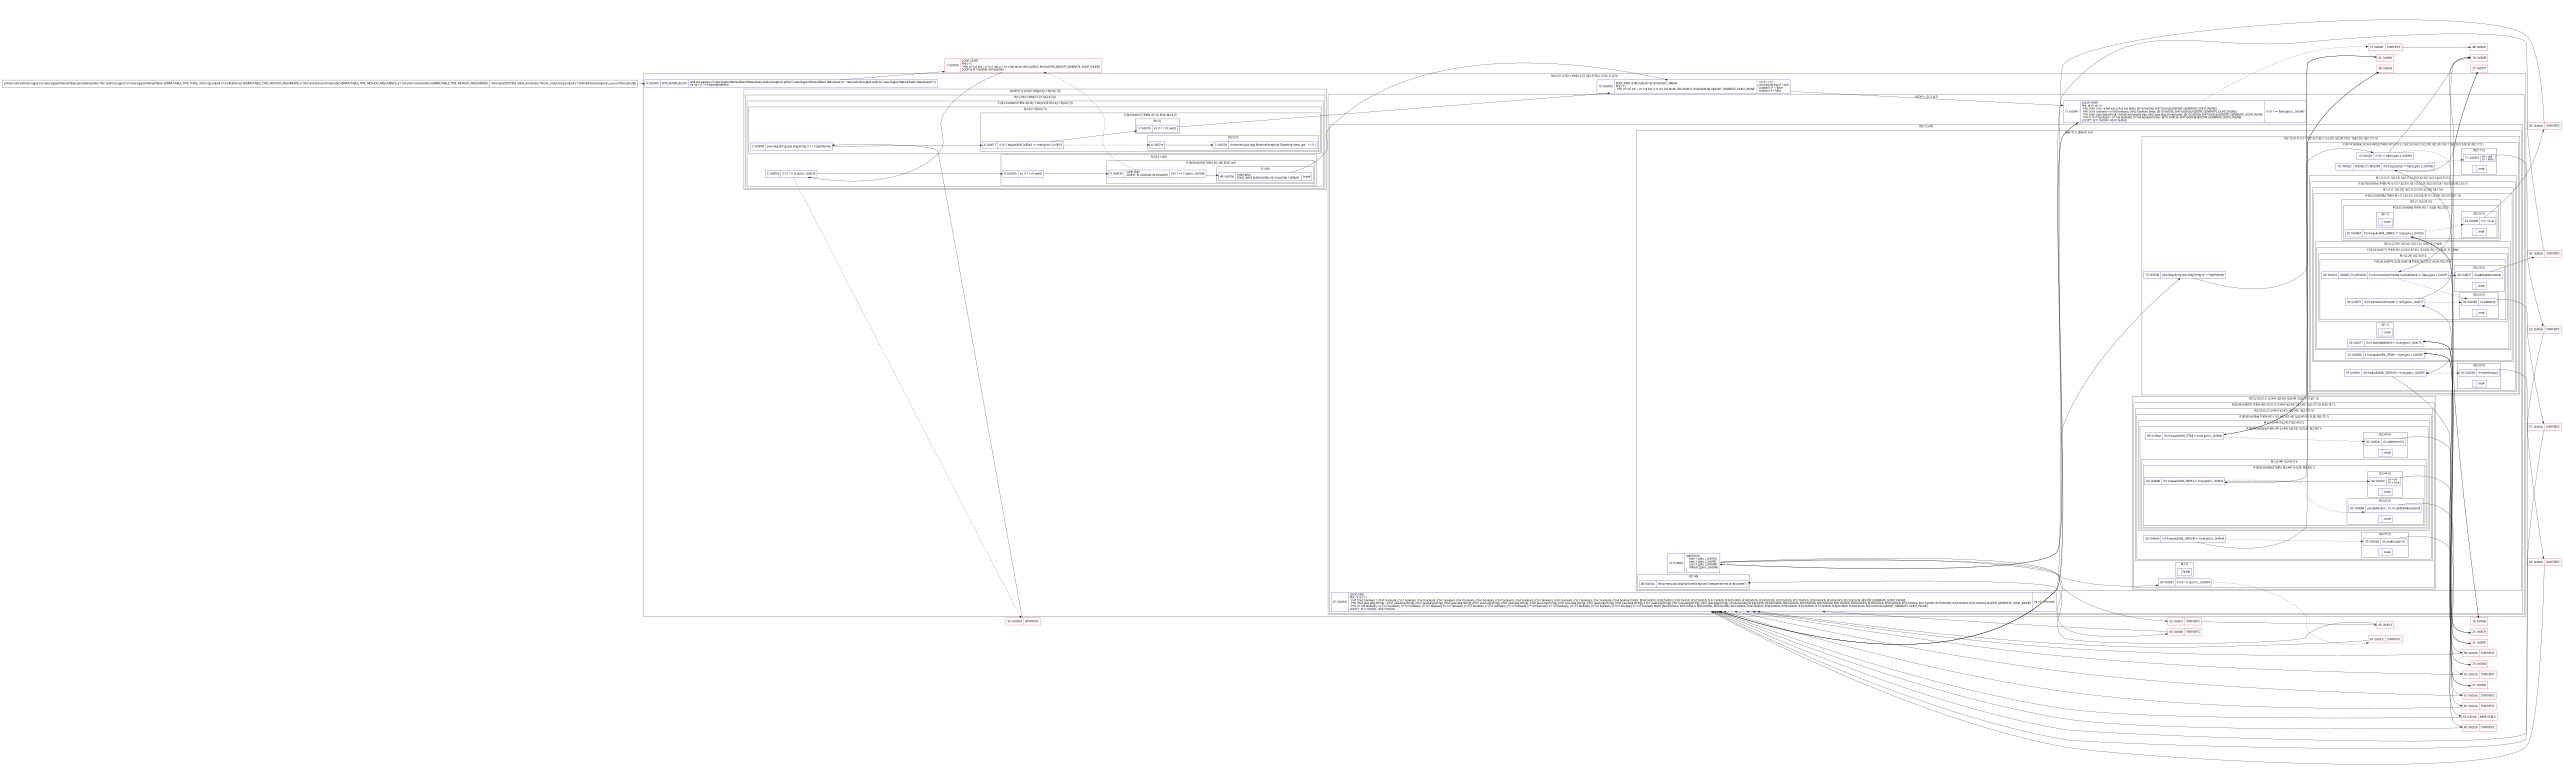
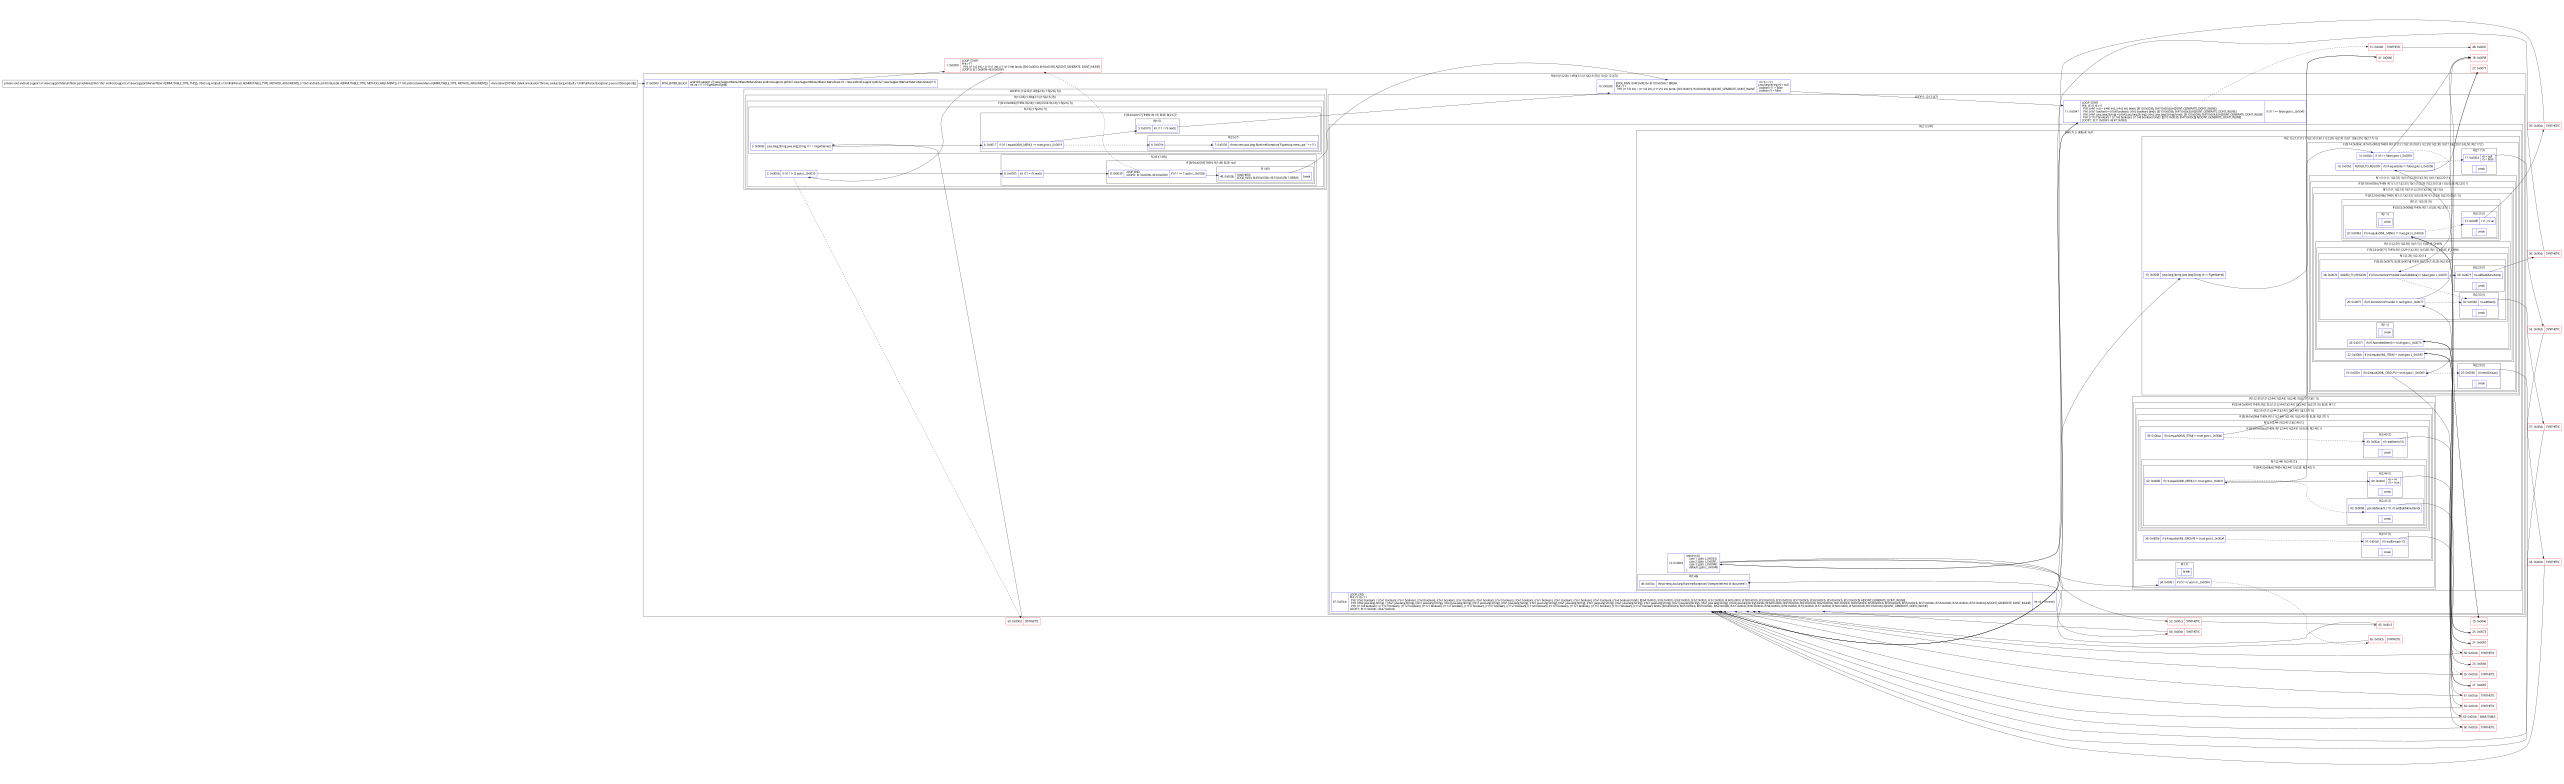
  digraph {
    fontname="Open Sans"
    rankdir=LR
    node [color=blue fontname="Open Sans" shape=record]
    edge [fontname="Open Sans"]
    n1 [label="{49\:\ 0x003b|SYNTHETIC\lEDGE_INSN: B:49:0x003b\-\>B:10:0x003b ?: BREAK  \l|break\l}"]
    n2 [label="{9\:\ 0x0039|LOOP_END\lLOOP:0: B:1:0x0009\-\>B:9:0x0039\l|if (r11 == 1) goto L_0x003b\l}"]
    n3 [label="{8\:\ 0x0035|int r11 = r9.next()\l}"]
    n4 [label="{5\:\ 0x0019|int r11 = r9.next()\l}"]
    n5 [label="{6\:\ 0x001e}"]
    n6 [label="{7\:\ 0x0034|throw new java.lang.RuntimeException(\"Expecting menu, got \" + r11)\l}"]
    n7 [label="{4\:\ 0x0017|if (r11.equals(XML_MENU) == true) goto L_0x0019\l}"]
    n8 [label="{3\:\ 0x000d|java.lang.String java.lang.String r11 = r9.getName()\l}"]
    n9 [label="{2\:\ 0x000b|if (r11 != 2) goto L_0x0035\l}"]
    n10 [label="{46\:\ 0x00ca|throw new java.lang.RuntimeException(\"Unexpected end of document\")\l}"]
    n11 [label="{44\:\ 0x00c0|r6 = r4\lr5 = true\l}"]
    n12 [label="{|break\l}"]
    n13 [label="{43\:\ 0x00b8|parseMenu(r9, r10, r0.addSubMenuItem())\l}"]
    n14 [label="{|break\l}"]
    n15 [label="{42\:\ 0x00b6|if (r4.equals(XML_MENU) != true) goto L_0x00c0\l}"]
    n16 [label="{40\:\ 0x00ac|r0.readItem(r10)\l}"]
    n17 [label="{|break\l}"]
    n18 [label="{39\:\ 0x00aa|if (r4.equals(XML_ITEM) != true) goto L_0x00b0\l}"]
    n19 [label="{37\:\ 0x00a0|r0.readGroup(r10)\l}"]
    n20 [label="{|break\l}"]
    n21 [label="{36\:\ 0x009e|if (r4.equals(XML_GROUP) != true) goto L_0x00a4\l}"]
    n22 [label="{|break\l}"]
    n23 [label="{34\:\ 0x0091|if (r5 != true) int L_0x0094\l}"]
    n24 [label="{|break\l}"]
    n25 [label="{33\:\ 0x008f|r11 = true\l}"]
    n26 [label="{|break\l}"]
    n27 [label="{32\:\ 0x008d|if (r4.equals(XML_MENU) != true) goto L_0x00cb\l}"]
    n28 [label="{29\:\ 0x007f|r0.addSubMenuItem()\l}"]
    n29 [label="{|break\l}"]
    n30 [label="{30\:\ 0x0083|r0.addItem()\l}"]
    n31 [label="{|break\l}"]
    n32 [label="{26\:\ 0x0075|if (r0.itemActionProvider != null) goto L_0x0077\l}"]
    n33 [label="{28\:\ 0x007d|ADDED_TO_REGION\l|if (r0.itemActionProvider.hasSubMenu() != false) goto L_0x007f\l}"]
    n34 [label="{|break\l}"]
    n35 [label="{24\:\ 0x0071|if (r0.hasAddedItem() != true) goto L_0x0073\l}"]
    n36 [label="{22\:\ 0x006b|if (r4.equals(XML_ITEM) != true) goto L_0x0087\l}"]
    n37 [label="{20\:\ 0x0060|r0.resetGroup()\l}"]
    n38 [label="{|break\l}"]
    n39 [label="{19\:\ 0x005e|if (r4.equals(XML_GROUP) != true) goto L_0x0065\l}"]
    n40 [label="{17\:\ 0x0054|r6 = null\lr5 = false\l}"]
    n41 [label="{|break\l}"]
    n42 [label="{14\:\ 0x004c|if (r5 == false) goto L_0x0058\l}"]
    n43 [label="{16\:\ 0x0052|ADDED_TO_REGION\l|if (r4.equals(r6) == false) goto L_0x0058\l}"]
    n44 [label="{13\:\ 0x0048|java.lang.String java.lang.String r4 = r9.getName()\l}"]
    n45 [label="{12\:\ 0x0043|switch(r4) \{\l    case 1: goto L_0x00c3;\l    case 2: goto L_0x0091;\l    case 3: goto L_0x0048;\l    default: goto L_0x0046;\l\}\l}"]
    n46 [label="{47\:\ 0x00cb|LOOP_END\lPHI: r5 r6 r11 \l  PHI: (r5v2 boolean) = (r5v1 boolean), (r5v1 boolean), (r5v3 boolean), (r5v1 boolean), (r5v1 boolean), (r5v1 boolean), (r5v1 boolean), (r5v1 boolean), (r5v1 boolean), (r5v1 boolean), (r5v1 boolean), (r5v1 boolean), (r5v4 boolean) binds: [B:64:0x00cb, B:65:0x00cb, B:63:0x00cb, B:62:0x00cb, B:61:0x00cb, B:60:0x00cb, B:58:0x00cb, B:59:0x00cb, B:55:0x00cb, B:57:0x00cb, B:56:0x00cb, B:54:0x00cb, B:53:0x00cb] A[DONT_GENERATE, DONT_INLINE]\l  PHI: (r6v2 java.lang.String) = (r6v1 java.lang.String), (r6v1 java.lang.String), (r6v3 java.lang.String), (r6v1 java.lang.String), (r6v1 java.lang.String), (r6v1 java.lang.String), (r6v1 java.lang.String), (r6v1 java.lang.String), (r6v1 java.lang.String), (r6v1 java.lang.String), (r6v1 java.lang.String), (r6v1 java.lang.String), (r6v4 java.lang.String) binds: [B:64:0x00cb, B:65:0x00cb, B:63:0x00cb, B:62:0x00cb, B:61:0x00cb, B:60:0x00cb, B:58:0x00cb, B:59:0x00cb, B:55:0x00cb, B:57:0x00cb, B:56:0x00cb, B:54:0x00cb, B:53:0x00cb] A[DONT_GENERATE, DONT_INLINE]\l  PHI: (r11v8 boolean) = (r11v7 boolean), (r11v7 boolean), (r11v7 boolean), (r11v7 boolean), (r11v7 boolean), (r11v7 boolean), (r11v7 boolean), (r11v9 boolean), (r11v7 boolean), (r11v7 boolean), (r11v7 boolean), (r11v7 boolean), (r11v7 boolean) binds: [B:64:0x00cb, B:65:0x00cb, B:63:0x00cb, B:62:0x00cb, B:61:0x00cb, B:60:0x00cb, B:58:0x00cb, B:59:0x00cb, B:55:0x00cb, B:57:0x00cb, B:56:0x00cb, B:54:0x00cb, B:53:0x00cb] A[DONT_GENERATE, DONT_INLINE]\lLOOP:1: B:11:0x0041\-\>B:47:0x00cb\l|int r4 = r9.next()\l}"]
    n47 [label="{11\:\ 0x0041|LOOP_START\lPHI: r4 r5 r6 r11 \l  PHI: (r4v1 int) = (r4v0 int), (r4v2 int) binds: [B:10:0x003b, B:47:0x00cb] A[DONT_GENERATE, DONT_INLINE]\l  PHI: (r5v1 boolean) = (r5v0 boolean), (r5v2 boolean) binds: [B:10:0x003b, B:47:0x00cb] A[DONT_GENERATE, DONT_INLINE]\l  PHI: (r6v1 java.lang.String) = (r6v0 java.lang.String), (r6v2 java.lang.String) binds: [B:10:0x003b, B:47:0x00cb] A[DONT_GENERATE, DONT_INLINE]\l  PHI: (r11v7 boolean) = (r11v6 boolean), (r11v8 boolean) binds: [B:10:0x003b, B:47:0x00cb] A[DONT_GENERATE, DONT_INLINE]\lLOOP:1: B:11:0x0041\-\>B:47:0x00cb\l|if (r11 == false) goto L_0x0043\l}"]
-   n48 [label="{0\:\ 0x0000|MTH_ENTER_BLOCK\l|android.support.v7.view.SupportMenuInflater$MenuState android.support.p003v7.view.SupportMenuInflater.MenuState r0 = new android.support.p003v7.view.SupportMenuInflater.MenuState(r11)\lint int r11 = r9.hasAddedItem()\l}"]
+   n48 [label="{0\:\ 0x0000|MTH_ENTER_BLOCK\l|android.support.v7.view.SupportMenuInflater$MenuState android.support.p003v7.view.SupportMenuInflater.MenuState r0 = new android.support.p003v7.view.SupportMenuInflater.MenuState(r11)\lint int r11 = r9.getEventType()\l}"]
    n49 [label="{10\:\ 0x003b|EDGE_INSN: B:49:0x003b\-\>B:10:0x003b ?: BREAK  \lPHI: r11 \l  PHI: (r11v5 int) = (r11v4 int), (r11v10 int) binds: [B:5:0x0019, B:49:0x003b] A[DONT_GENERATE, DONT_INLINE]\l|int r4 = r11\ljava.lang.String r6 = null\lboolean r11 = false\lboolean r5 = false\l}"]
    n50 [color=red label="{1\:\ 0x0009|LOOP_START\lPHI: r11 \l  PHI: (r11v2 int) = (r11v1 int), (r11v10 int) binds: [B:0:0x0000, B:9:0x0039] A[DONT_GENERATE, DONT_INLINE]\lLOOP:0: B:1:0x0009\-\>B:9:0x0039\l}"]
    n51 [color=red label="{50\:\ 0x000d|SYNTHETIC\l}"]
    n52 [color=red label="{63\:\ 0x00cb|SYNTHETIC\l}"]
    n53 [color=red label="{62\:\ 0x00cb|IMMUTABLE\l}"]
    n54 [color=red label="{61\:\ 0x00cb|SYNTHETIC\l}"]
    n55 [color=red label="{41\:\ 0x00b0}"]
    n56 [color=red label="{60\:\ 0x00cb|SYNTHETIC\l}"]
-   n57 [color=red label="{38\:\ 0x00a4}"]
    n58 [color=red label="{65\:\ 0x00cb|SYNTHETIC\l}"]
    n59 [color=red label="{59\:\ 0x00cb|SYNTHETIC\l}"]
    n60 [color=red label="{58\:\ 0x00cb|SYNTHETIC\l}"]
    n61 [color=red label="{56\:\ 0x00cb|SYNTHETIC\l}"]
    n62 [color=red label="{57\:\ 0x00cb|SYNTHETIC\l}"]
    n63 [color=red label="{27\:\ 0x0077}"]
    n64 [color=red label="{25\:\ 0x0073}"]
    n65 [color=red label="{55\:\ 0x00cb|SYNTHETIC\l}"]
    n66 [color=red label="{23\:\ 0x006d}"]
    n67 [color=red label="{31\:\ 0x0087}"]
    n68 [color=red label="{54\:\ 0x00cb|SYNTHETIC\l}"]
    n69 [color=red label="{21\:\ 0x0065}"]
    n70 [color=red label="{53\:\ 0x00cb|SYNTHETIC\l}"]
    n71 [color=red label="{15\:\ 0x004e}"]
    n72 [color=red label="{18\:\ 0x0058}"]
    n73 [color=red label="{52\:\ 0x00c3|SYNTHETIC\l}"]
    n74 [color=red label="{64\:\ 0x00cb|SYNTHETIC\l}"]
    n75 [color=red label="{51\:\ 0x00d1|SYNTHETIC\l}"]
    n76 [color=red label="{48\:\ 0x00d1}"]
    n77 [color=red label="{45\:\ 0x00c3}"]
    n78 [label="{private void android.support.v7.view.SupportMenuInflater.parseMenu((r8v0 'this' android.support.v7.view.SupportMenuInflater A[IMMUTABLE_TYPE, THIS]), (r9v0 org.xmlpull.v1.XmlPullParser A[IMMUTABLE_TYPE, METHOD_ARGUMENT]), (r10v0 android.util.AttributeSet A[IMMUTABLE_TYPE, METHOD_ARGUMENT]), (r11v0 android.view.Menu A[IMMUTABLE_TYPE, METHOD_ARGUMENT]))  | Annotation[SYSTEM, dalvik.annotation.Throws, \{value=[org.xmlpull.v1.XmlPullParserException, java.io.IOException]\}]\l}" color=""]
    subgraph cluster_1 {
      label="R(4:0|(1:(2:8|(1:49))(2:3|(1:5)(2:6|7)))|10|(2:12|47))"
      n48
      n49
      subgraph cluster_2 {
        label="LOOP:0: (1:(2:8|(1:49))(2:3|(1:5)(2:6|7)))"
        subgraph cluster_3 {
          label="R(1:(2:8|(1:49))(2:3|(1:5)(2:6|7)))"
          subgraph cluster_4 {
            label="IF [B:2:0x000b] THEN: R(2:8|(1:49)) ELSE: R(2:3|(1:5)(2:6|7))"
            n9
            subgraph cluster_5 {
              label="R(2:8|(1:49))"
              n3
              subgraph cluster_6 {
                label="IF [B:9:0x0039] THEN: R(1:49) ELSE: null"
                n2
                subgraph cluster_7 {
                  label="R(1:49)"
                  n1
                }
              }
            }
            subgraph cluster_8 {
              label="R(2:3|(1:5)(2:6|7))"
              n8
              subgraph cluster_9 {
                label="IF [B:4:0x0017] THEN: R(1:5) ELSE: R(2:6|7)"
                n7
                subgraph cluster_10 {
                  label="R(1:5)"
                  n4
                }
                subgraph cluster_11 {
                  label="R(2:6|7)"
                  n5
                  n6
                }
              }
            }
          }
        }
      }
      subgraph cluster_12 {
        label="LOOP:1: (2:12|47)"
        n47
        subgraph cluster_13 {
          label="R(2:12|47)"
          n46
          subgraph cluster_14 {
            label="Switch: 3, default: null"
            n45
            subgraph cluster_15 {
              label="R(1:46)"
              n10
            }
            subgraph cluster_16 {
              label="R(1:(2:35|(1:(1:(2:44|1)(2:43|1))(2:40|1))(2:37|1))(1:1))"
              subgraph cluster_17 {
                label="IF [B:34:0x0091] THEN: R(2:35|(1:(1:(2:44|1)(2:43|1))(2:40|1))(2:37|1)) ELSE: R(1:1)"
                n23
                subgraph cluster_18 {
                  label="R(2:35|(1:(1:(2:44|1)(2:43|1))(2:40|1))(2:37|1))"
                  subgraph cluster_19 {
                    label="IF [B:36:0x009e] THEN: R(1:(1:(2:44|1)(2:43|1))(2:40|1)) ELSE: R(2:37|1)"
                    n21
                    subgraph cluster_20 {
                      label="R(1:(1:(2:44|1)(2:43|1))(2:40|1))"
                      subgraph cluster_21 {
                        label="IF [B:39:0x00aa] THEN: R(1:(2:44|1)(2:43|1)) ELSE: R(2:40|1)"
                        n18
                        subgraph cluster_22 {
                          label="R(1:(2:44|1)(2:43|1))"
                          subgraph cluster_23 {
                            label="IF [B:42:0x00b6] THEN: R(2:44|1) ELSE: R(2:43|1)"
                            n15
                            subgraph cluster_24 {
                              label="R(2:44|1)"
                              n11
                              n12
                            }
                            subgraph cluster_25 {
                              label="R(2:43|1)"
                              n13
                              n14
                            }
                          }
                        }
                        subgraph cluster_26 {
                          label="R(2:40|1)"
                          n16
                          n17
                        }
                      }
                    }
                    subgraph cluster_27 {
                      label="R(2:37|1)"
                      n19
                      n20
                    }
                  }
                }
                subgraph cluster_28 {
                  label="R(1:1)"
                  n22
                }
              }
            }
            subgraph cluster_29 {
              label="R(2:13|(1:(1:(1:(1:1)(2:33|1))(1:(1:(2:29|1)(2:30|1))(1:1)))(2:20|1))(2:17|1))"
              n44
              subgraph cluster_30 {
                label="IF [B:14:0x004c, B:16:0x0052] THEN: R(1:(1:(1:(1:1)(2:33|1))(1:(1:(2:29|1)(2:30|1))(1:1)))(2:20|1)) ELSE: R(2:17|1)"
                n42
                n43
                subgraph cluster_31 {
                  label="R(1:(1:(1:(1:1)(2:33|1))(1:(1:(2:29|1)(2:30|1))(1:1)))(2:20|1))"
                  subgraph cluster_32 {
                    label="IF [B:19:0x005e] THEN: R(1:(1:(1:1)(2:33|1))(1:(1:(2:29|1)(2:30|1))(1:1))) ELSE: R(2:20|1)"
                    n39
                    subgraph cluster_33 {
                      label="R(1:(1:(1:1)(2:33|1))(1:(1:(2:29|1)(2:30|1))(1:1)))"
                      subgraph cluster_34 {
                        label="IF [B:22:0x006b] THEN: R(1:(1:1)(2:33|1)) ELSE: R(1:(1:(2:29|1)(2:30|1))(1:1))"
                        n36
                        subgraph cluster_35 {
                          label="R(1:(1:1)(2:33|1))"
                          subgraph cluster_36 {
                            label="IF [B:32:0x008d] THEN: R(1:1) ELSE: R(2:33|1)"
                            n27
                            subgraph cluster_37 {
                              label="R(1:1)"
                              n24
                            }
                            subgraph cluster_38 {
                              label="R(2:33|1)"
                              n25
                              n26
                            }
                          }
                        }
                        subgraph cluster_39 {
                          label="R(1:(1:(2:29|1)(2:30|1))(1:1)) | ELSE_IF_CHAIN\l"
                          subgraph cluster_40 {
                            label="IF [B:24:0x0071] THEN: R(1:(2:29|1)(2:30|1)) ELSE: R(1:1) | ELSE_IF_CHAIN\l"
                            n35
                            subgraph cluster_41 {
                              label="R(1:(2:29|1)(2:30|1))"
                              subgraph cluster_42 {
                                label="IF [B:26:0x0075, B:28:0x007d] THEN: R(2:29|1) ELSE: R(2:30|1)"
                                n32
                                n33
                                subgraph cluster_43 {
                                  label="R(2:29|1)"
                                  n28
                                  n29
                                }
                                subgraph cluster_44 {
                                  label="R(2:30|1)"
                                  n30
                                  n31
                                }
                              }
                            }
                            subgraph cluster_45 {
                              label="R(1:1)"
                              n34
                            }
                          }
                        }
                      }
                    }
                    subgraph cluster_46 {
                      label="R(2:20|1)"
                      n37
                      n38
                    }
                  }
                }
                subgraph cluster_47 {
                  label="R(2:17|1)"
                  n40
                  n41
                }
              }
            }
          }
        }
      }
    }
    n1 -> n49
    n2 -> n1
    n2 -> n50 [style=dashed]
    n3 -> n2
    n4 -> n49
    n5 -> n6
    n7 -> n4
    n7 -> n5 [style=dashed]
    n8 -> n7
    n9 -> n3
    n9 -> n51 [style=dashed]
    n11 -> n52
    n13 -> n53
    n15 -> n11
    n15 -> n13 [style=dashed]
    n16 -> n54
    n18 -> n16 [style=dashed]
    n18 -> n55
    n19 -> n56
    n21 -> n19 [style=dashed]
-   n21 -> n57
    n23 -> n58 [style=dashed]
    n25 -> n59
    n27 -> n25 [style=dashed]
    n27 -> n60
    n28 -> n61
    n30 -> n62
    n32 -> n30 [style=dashed]
    n32 -> n63
    n33 -> n28
    n33 -> n30 [style=dashed]
    n35 -> n64
    n35 -> n65 [style=dashed]
    n36 -> n66 [style=dashed]
    n36 -> n67
    n37 -> n68
    n39 -> n37 [style=dashed]
    n39 -> n69
    n40 -> n70
    n42 -> n71 [style=dashed]
    n42 -> n72
    n43 -> n40 [style=dashed]
    n43 -> n72
    n44 -> n42
    n45 -> n23
    n45 -> n44
    n45 -> n73
    n45 -> n74
    n46 -> n47
    n47 -> n45
    n47 -> n75 [style=dashed]
    n48 -> n50
    n49 -> n47
    n50 -> n9
    n51 -> n8
    n52 -> n46
    n53 -> n46
    n54 -> n46
    n55 -> n15
    n56 -> n46
-   n57 -> n18
    n58 -> n46
    n59 -> n46
    n60 -> n46
    n61 -> n46
    n62 -> n46
    n63 -> n33
    n64 -> n32
    n65 -> n46
    n66 -> n35
    n67 -> n27
    n68 -> n46
    n69 -> n36
    n70 -> n46
    n71 -> n43
    n72 -> n39
    n73 -> n77
    n74 -> n46
    n75 -> n76
    n77 -> n10
    n78 -> n48
  }
